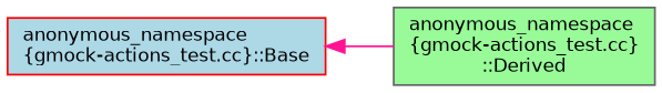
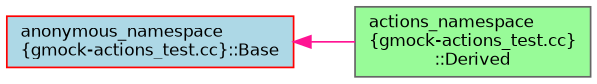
  digraph {
    rankdir=LR
    node [fontname=Helvetica fontsize=10 shape=box style=filled]
-   n1 [color=gray40 fillcolor=palegreen fontcolor=black height=0.2 label="anonymous_namespace\l\{gmock-actions_test.cc\}\l::Derived" width=0.4]
+   n1 [color=gray40 fillcolor=palegreen fontcolor=black height=0.2 label="actions_namespace\l\{gmock-actions_test.cc\}\l::Derived" width=0.4]
    n2 [color=red fillcolor=lightblue height=0.2 label="anonymous_namespace\l\{gmock-actions_test.cc\}::Base" width=0.4]
    n2 -> n1 [color=deeppink dir=back fontname=Helvetica fontsize=10 labelfontname=Helvetica labelfontsize=10 style=solid]
  }
